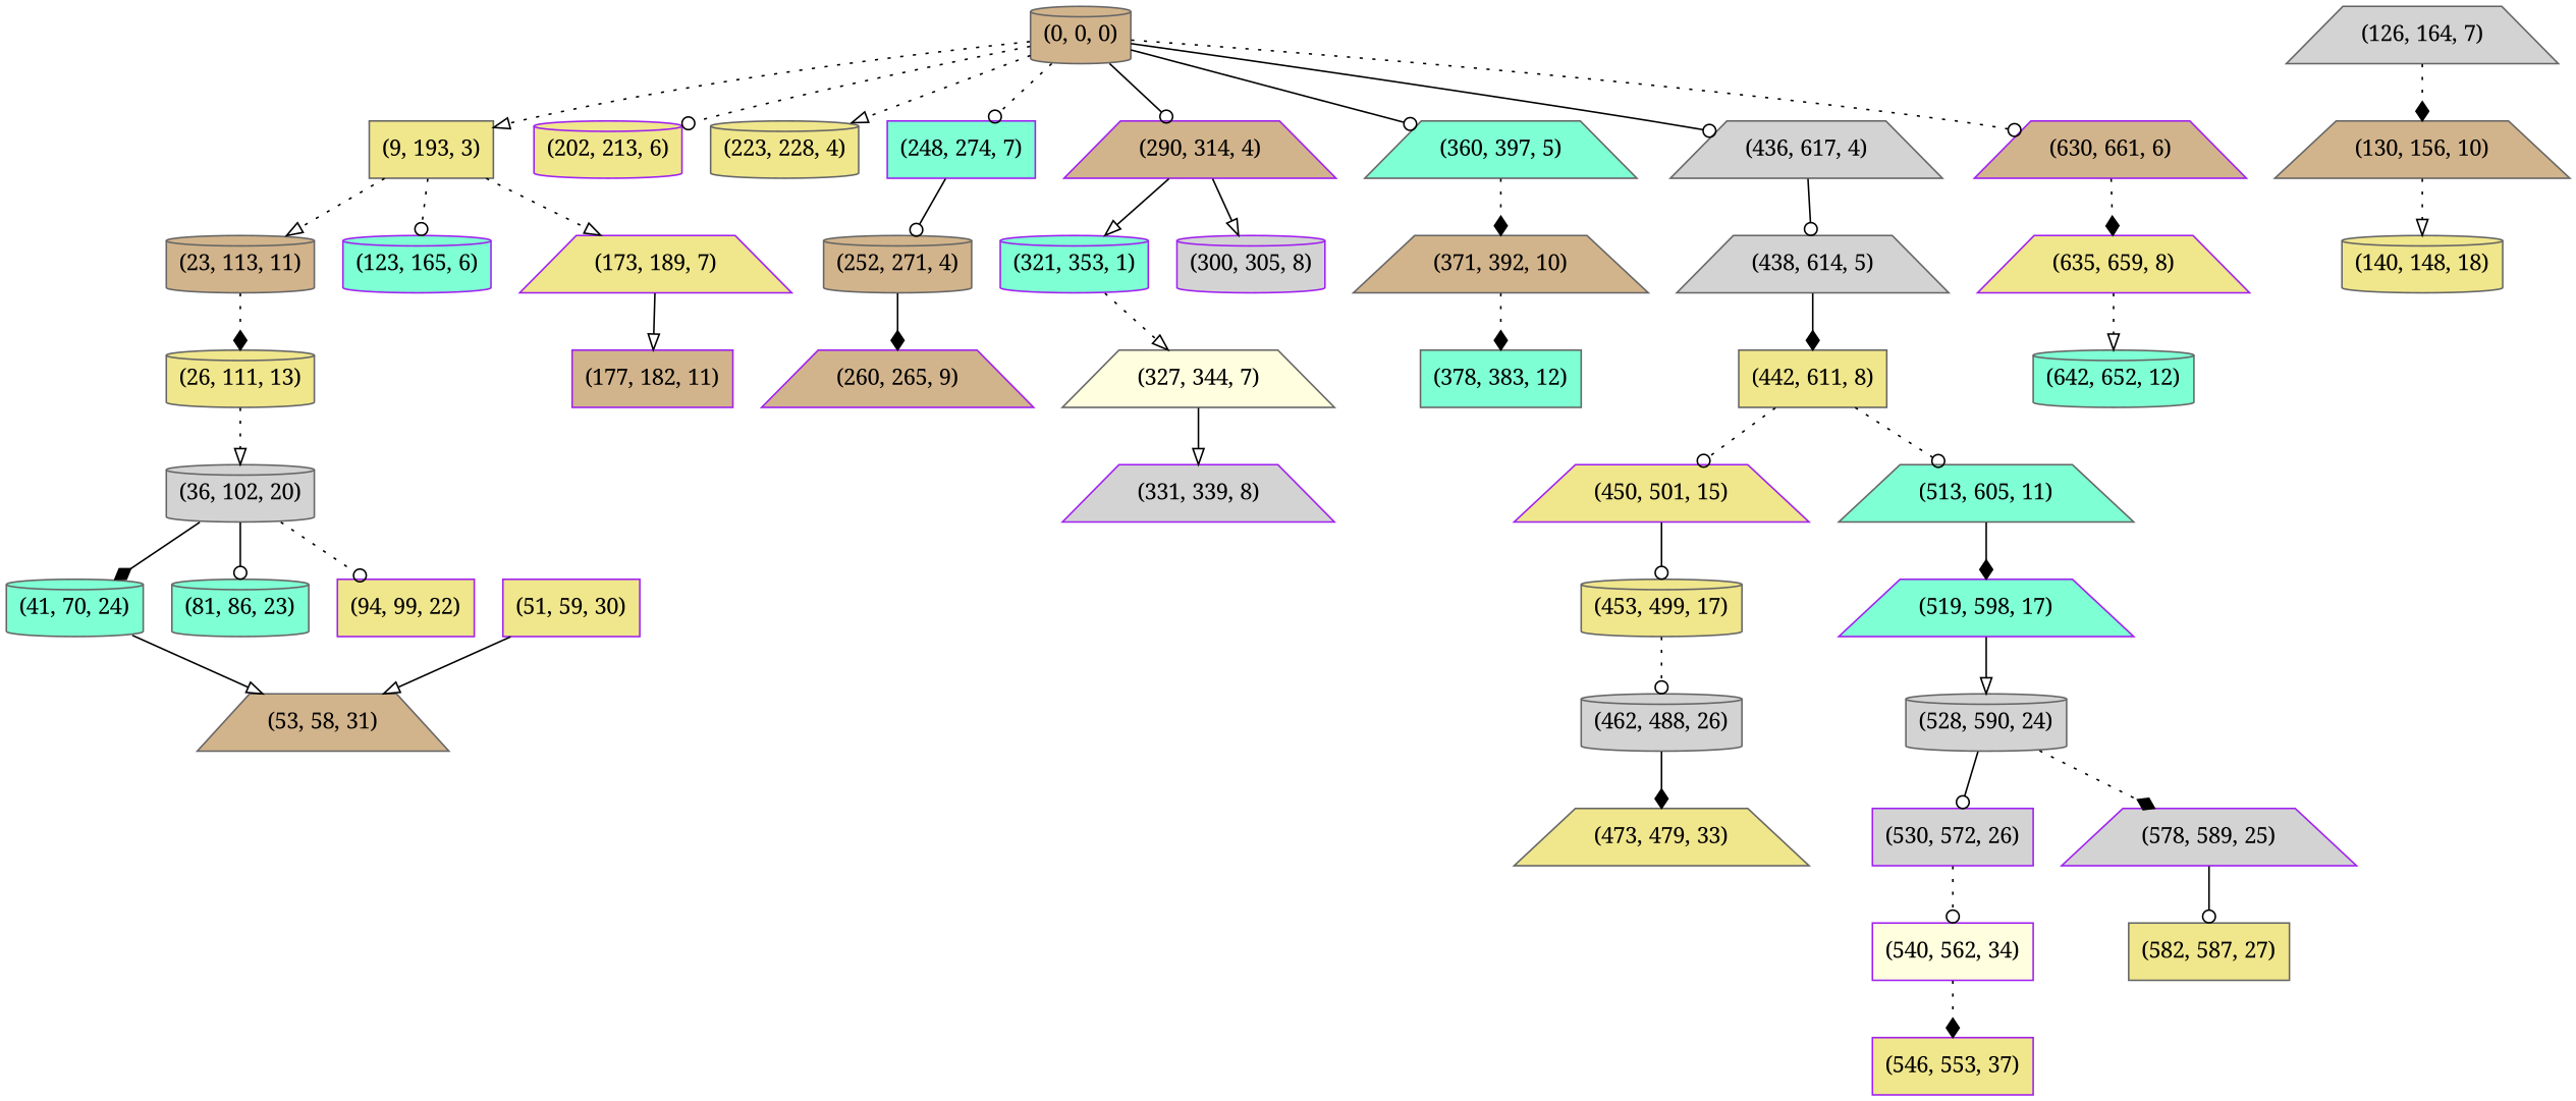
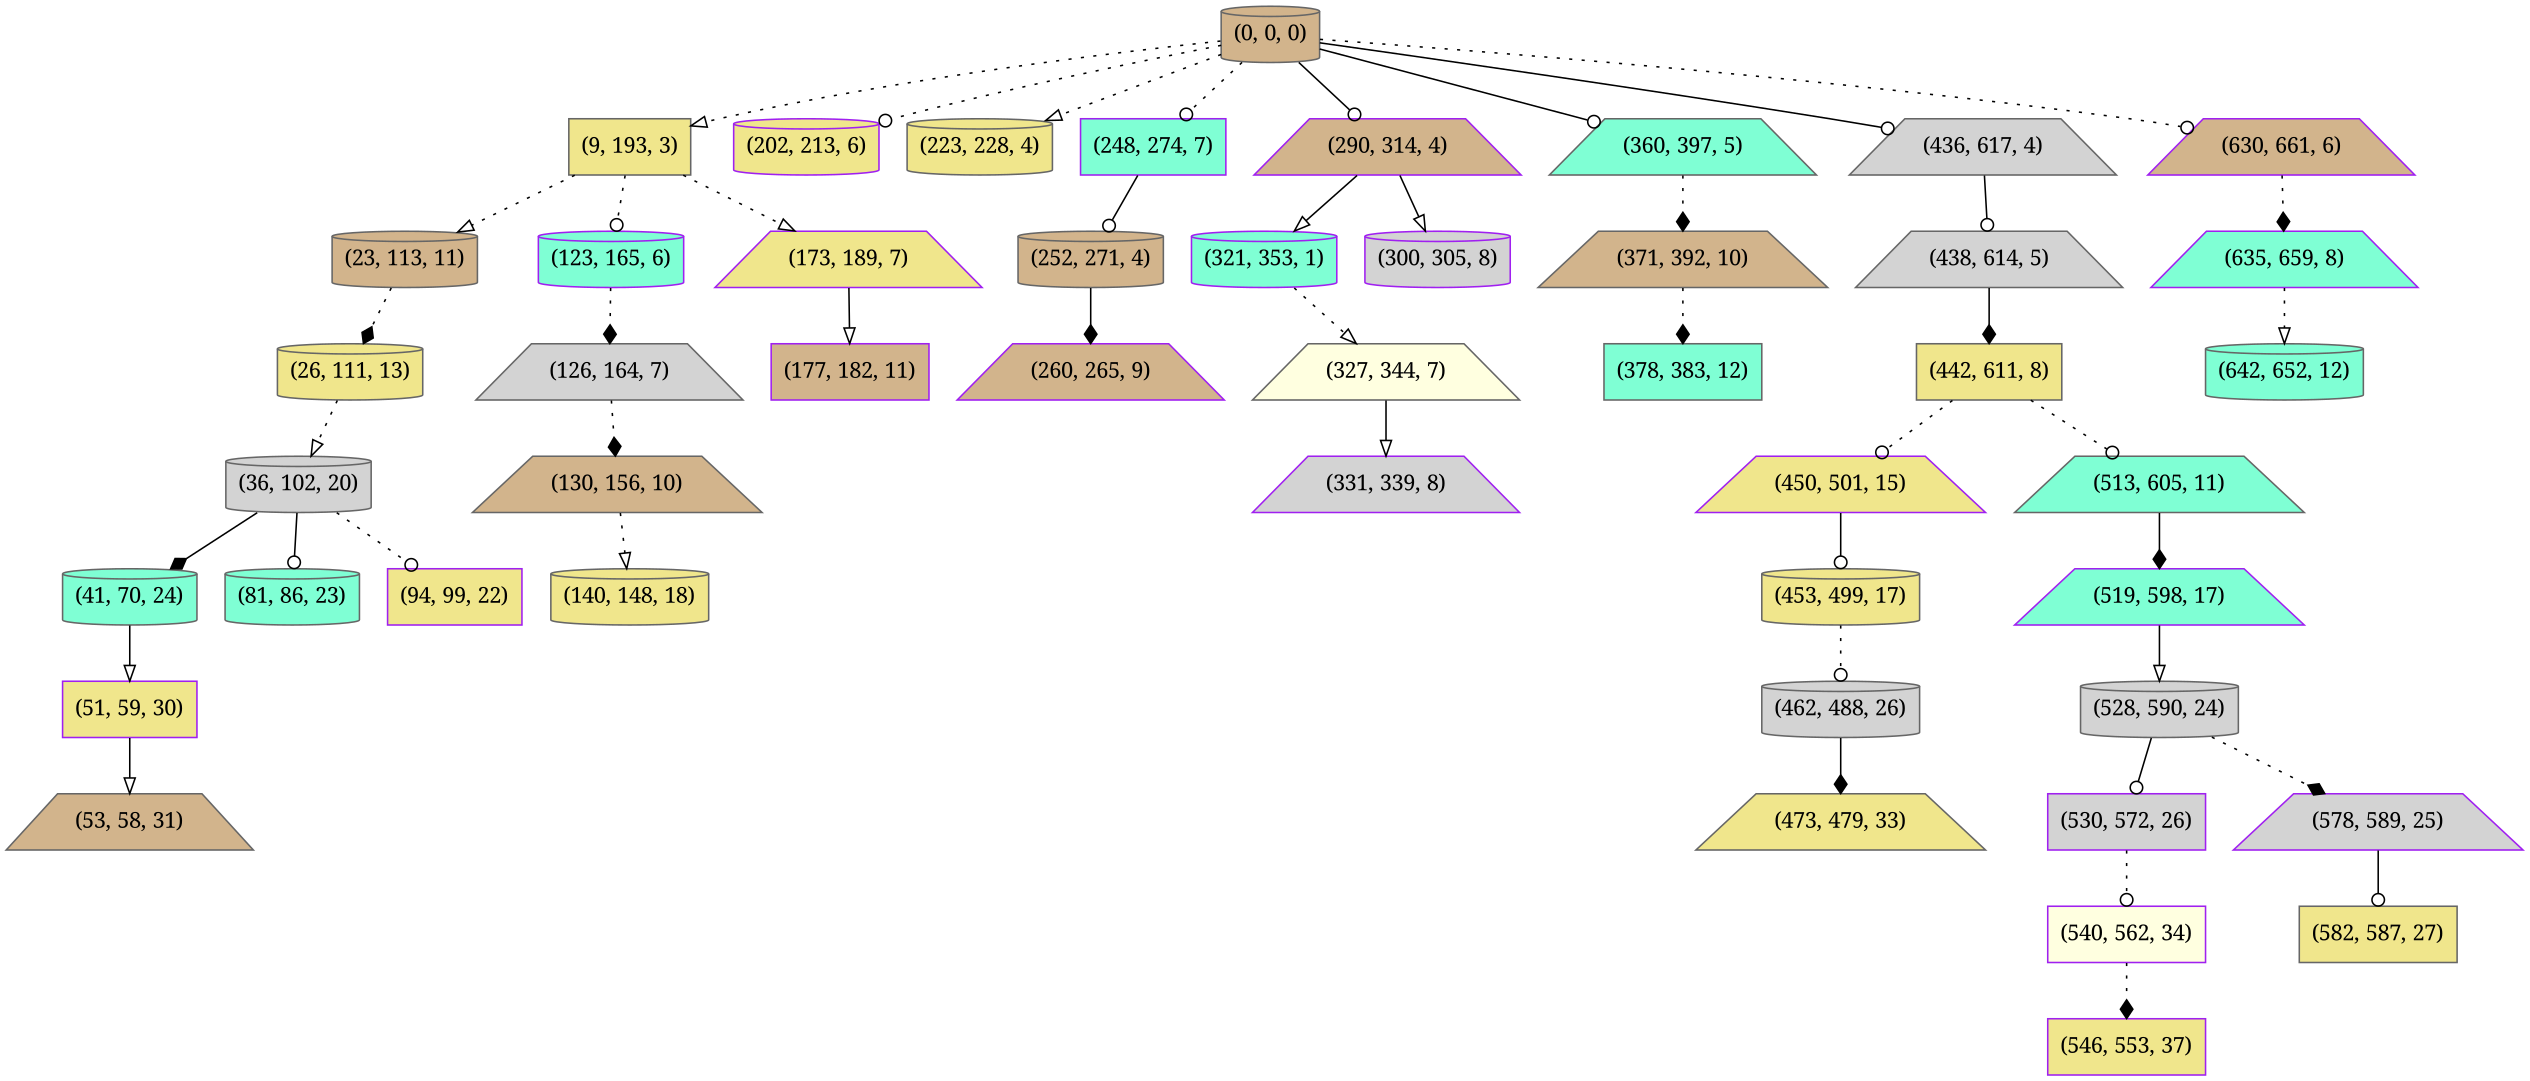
  digraph {
    fontname="Noto Serif"
    node [color=gray40 fillcolor=khaki fontname="Noto Serif" shape=trapezium style=filled]
    edge [arrowhead=odot fontname="Noto Serif" style=dotted]
    "(0, 0, 0)" [fillcolor=tan shape=cylinder]
    "(9, 193, 3)" [shape=box]
    "(202, 213, 6)" [color=purple shape=cylinder]
    "(223, 228, 4)" [shape=cylinder]
    n5 [color=purple fillcolor=aquamarine label="(248, 274, 7)" shape=box]
    "(290, 314, 4)" [color=purple fillcolor=tan]
    "(360, 397, 5)" [fillcolor=aquamarine]
    "(436, 617, 4)" [fillcolor=lightgrey]
    "(630, 661, 6)" [color=purple fillcolor=tan]
    "(23, 113, 11)" [fillcolor=tan shape=cylinder]
    "(123, 165, 6)" [color=purple fillcolor=aquamarine shape=cylinder]
    "(173, 189, 7)" [color=purple]
    "(252, 271, 4)" [fillcolor=tan shape=cylinder]
    "(321, 353, 1)" [color=purple fillcolor=aquamarine shape=cylinder]
    "(300, 305, 8)" [color=purple fillcolor=lightgrey shape=cylinder]
    "(327, 344, 7)" [fillcolor=lightyellow]
    "(371, 392, 10)" [fillcolor=tan]
    "(438, 614, 5)" [fillcolor=lightgrey]
-   "(635, 659, 8)" [color=purple]
+   "(635, 659, 8)" [color=purple fillcolor=aquamarine]
    "(26, 111, 13)" [shape=cylinder]
    "(126, 164, 7)" [fillcolor=lightgrey]
    "(177, 182, 11)" [color=purple fillcolor=tan shape=box]
    "(36, 102, 20)" [fillcolor=lightgrey shape=cylinder]
    "(41, 70, 24)" [fillcolor=aquamarine shape=cylinder]
    "(81, 86, 23)" [fillcolor=aquamarine shape=cylinder]
    "(94, 99, 22)" [color=purple shape=box]
    "(51, 59, 30)" [color=purple shape=box]
    "(53, 58, 31)" [fillcolor=tan]
    "(130, 156, 10)" [fillcolor=tan]
    "(140, 148, 18)" [shape=cylinder]
    "(260, 265, 9)" [color=purple fillcolor=tan]
    "(331, 339, 8)" [color=purple fillcolor=lightgrey]
    "(378, 383, 12)" [fillcolor=aquamarine shape=box]
    "(442, 611, 8)" [shape=box]
    "(450, 501, 15)" [color=purple]
    "(513, 605, 11)" [fillcolor=aquamarine]
    "(453, 499, 17)" [shape=cylinder]
    "(519, 598, 17)" [color=purple fillcolor=aquamarine]
    "(462, 488, 26)" [fillcolor=lightgrey shape=cylinder]
    "(473, 479, 33)"
    "(528, 590, 24)" [fillcolor=lightgrey shape=cylinder]
    "(530, 572, 26)" [color=purple fillcolor=lightgrey shape=box]
    "(578, 589, 25)" [color=purple fillcolor=lightgrey]
    "(540, 562, 34)" [color=purple fillcolor=lightyellow shape=box]
    "(582, 587, 27)" [shape=box]
    "(546, 553, 37)" [color=purple shape=box]
    "(642, 652, 12)" [fillcolor=aquamarine shape=cylinder]
    "(0, 0, 0)" -> "(9, 193, 3)" [arrowhead=onormal]
    "(0, 0, 0)" -> "(202, 213, 6)"
    "(0, 0, 0)" -> "(223, 228, 4)" [arrowhead=onormal]
    "(0, 0, 0)" -> n5
    "(0, 0, 0)" -> "(290, 314, 4)" [style=solid]
    "(0, 0, 0)" -> "(360, 397, 5)" [style=solid]
    "(0, 0, 0)" -> "(436, 617, 4)" [style=solid]
    "(0, 0, 0)" -> "(630, 661, 6)"
    "(9, 193, 3)" -> "(23, 113, 11)" [arrowhead=onormal]
    "(9, 193, 3)" -> "(123, 165, 6)"
    "(9, 193, 3)" -> "(173, 189, 7)" [arrowhead=onormal]
    n5 -> "(252, 271, 4)" [style=solid]
    "(290, 314, 4)" -> "(321, 353, 1)" [arrowhead=onormal style=solid]
    "(290, 314, 4)" -> "(300, 305, 8)" [arrowhead=onormal style=solid]
    "(360, 397, 5)" -> "(371, 392, 10)" [arrowhead=diamond]
    "(436, 617, 4)" -> "(438, 614, 5)" [style=solid]
    "(630, 661, 6)" -> "(635, 659, 8)" [arrowhead=diamond]
    "(23, 113, 11)" -> "(26, 111, 13)" [arrowhead=diamond]
+   "(123, 165, 6)" -> "(126, 164, 7)" [arrowhead=diamond]
    "(173, 189, 7)" -> "(177, 182, 11)" [arrowhead=onormal style=solid]
    "(252, 271, 4)" -> "(260, 265, 9)" [arrowhead=diamond style=solid]
    "(321, 353, 1)" -> "(327, 344, 7)" [arrowhead=onormal]
    "(327, 344, 7)" -> "(331, 339, 8)" [arrowhead=onormal style=solid]
    "(371, 392, 10)" -> "(378, 383, 12)" [arrowhead=diamond]
    "(438, 614, 5)" -> "(442, 611, 8)" [arrowhead=diamond style=solid]
    "(635, 659, 8)" -> "(642, 652, 12)" [arrowhead=onormal]
    "(26, 111, 13)" -> "(36, 102, 20)" [arrowhead=onormal]
    "(126, 164, 7)" -> "(130, 156, 10)" [arrowhead=diamond]
    "(36, 102, 20)" -> "(41, 70, 24)" [arrowhead=diamond style=solid]
    "(36, 102, 20)" -> "(81, 86, 23)" [style=solid]
    "(36, 102, 20)" -> "(94, 99, 22)"
-   "(41, 70, 24)" -> "(53, 58, 31)" [arrowhead=onormal style=solid]
+   "(41, 70, 24)" -> "(51, 59, 30)" [arrowhead=onormal style=solid]
    "(51, 59, 30)" -> "(53, 58, 31)" [arrowhead=onormal style=solid]
    "(130, 156, 10)" -> "(140, 148, 18)" [arrowhead=onormal]
    "(442, 611, 8)" -> "(450, 501, 15)"
    "(442, 611, 8)" -> "(513, 605, 11)"
    "(450, 501, 15)" -> "(453, 499, 17)" [style=solid]
    "(513, 605, 11)" -> "(519, 598, 17)" [arrowhead=diamond style=solid]
    "(453, 499, 17)" -> "(462, 488, 26)"
    "(519, 598, 17)" -> "(528, 590, 24)" [arrowhead=onormal style=solid]
    "(462, 488, 26)" -> "(473, 479, 33)" [arrowhead=diamond style=solid]
    "(528, 590, 24)" -> "(530, 572, 26)" [style=solid]
    "(528, 590, 24)" -> "(578, 589, 25)" [arrowhead=diamond]
    "(530, 572, 26)" -> "(540, 562, 34)"
    "(578, 589, 25)" -> "(582, 587, 27)" [style=solid]
    "(540, 562, 34)" -> "(546, 553, 37)" [arrowhead=diamond]
  }
